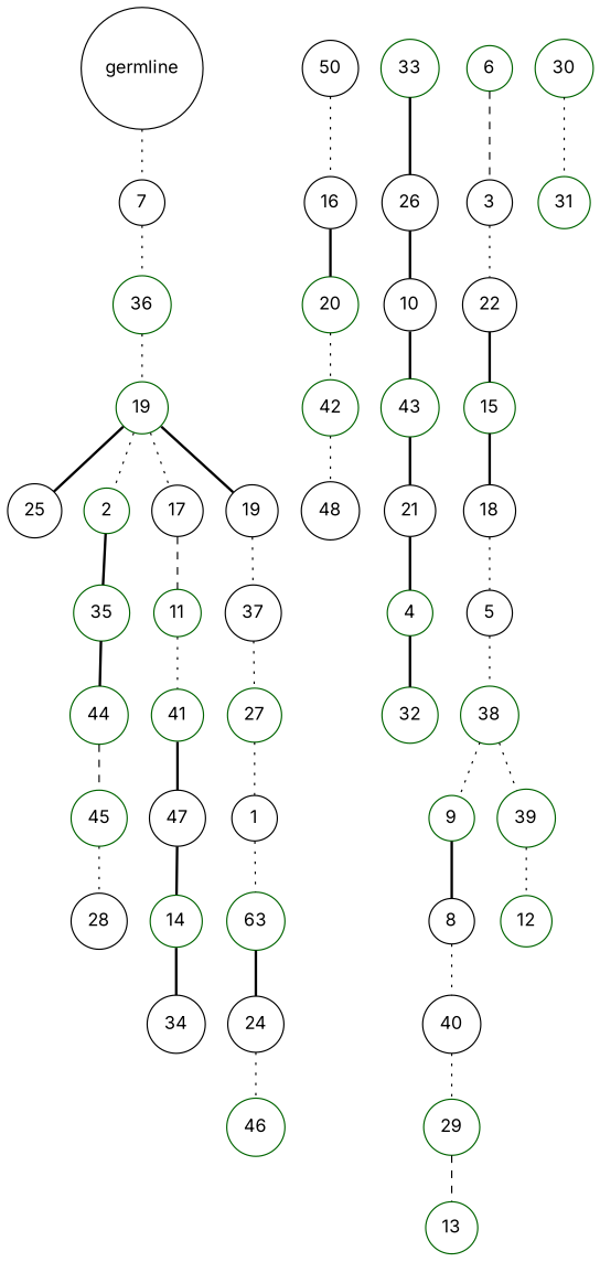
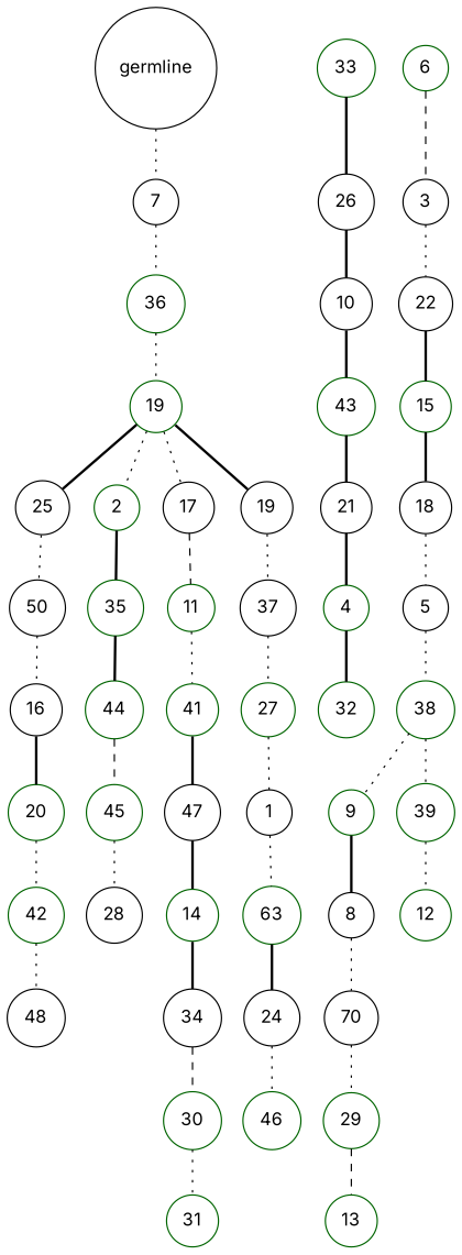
  graph {
    fontname=Inter
    rankdir=UD
    splines=line
    node [color=darkgreen fontname=Inter shape=circle]
    edge [fontname=Inter style=dotted]
    n1 [color=black label=germline]
    n2 [color=black label=7]
    n3 [label=36]
    n4 [label=19]
    n5 [color=black label=25]
    n6 [label=2]
    n7 [color=black label=17]
    n8 [color=black label=19]
    n9 [color=black label=50]
    n10 [label=35]
    n11 [label=11]
    n12 [color=black label=37]
    n13 [color=black label=16]
    n14 [label=20]
    n15 [label=42]
    n16 [color=black label=48]
    n17 [label=44]
    n18 [label=45]
    n19 [color=black label=28]
    n20 [label=33]
    n21 [color=black label=26]
    n22 [color=black label=10]
    n23 [label=43]
    n24 [color=black label=21]
    n25 [label=4]
    n26 [label=32]
    n27 [label=6]
    n28 [color=black label=3]
    n29 [color=black label=22]
    n30 [label=15]
    n31 [color=black label=18]
    n32 [color=black label=5]
    n33 [label=38]
    n34 [label=9]
    n35 [label=39]
    n36 [color=black label=8]
    n37 [label=12]
-   n38 [color=black label=40]
+   n38 [color=black label=70]
    n39 [label=29]
    n40 [label=13]
    n41 [label=41]
    n42 [color=black label=47]
    n43 [label=14]
    n44 [color=black label=34]
    n45 [label=30]
    n46 [label=31]
    n47 [label=27]
    n48 [color=black label=1]
    n49 [label=63]
    n50 [color=black label=24]
    n51 [label=46]
    n1 -- n2
    n2 -- n3
    n3 -- n4
    n4 -- n5 [style=bold]
    n4 -- n6
    n4 -- n7
    n4 -- n8 [style=bold]
+   n5 -- n9
    n6 -- n10 [style=bold]
    n7 -- n11 [style=dashed]
    n8 -- n12
    n9 -- n13
    n10 -- n17 [style=bold]
    n11 -- n41
    n12 -- n47
    n13 -- n14 [style=bold]
    n14 -- n15
    n15 -- n16
    n17 -- n18 [style=dashed]
    n18 -- n19
    n20 -- n21 [style=bold]
    n21 -- n22 [style=bold]
    n22 -- n23 [style=bold]
    n23 -- n24 [style=bold]
    n24 -- n25 [style=bold]
    n25 -- n26 [style=bold]
    n27 -- n28 [style=dashed]
    n28 -- n29
    n29 -- n30 [style=bold]
    n30 -- n31 [style=bold]
    n31 -- n32
    n32 -- n33
    n33 -- n34
    n33 -- n35
    n34 -- n36 [style=bold]
    n35 -- n37
    n36 -- n38
    n38 -- n39
    n39 -- n40 [style=dashed]
    n41 -- n42 [style=bold]
    n42 -- n43 [style=bold]
    n43 -- n44 [style=bold]
+   n44 -- n45 [style=dashed]
    n45 -- n46
    n47 -- n48
    n48 -- n49
    n49 -- n50 [style=bold]
    n50 -- n51
  }
